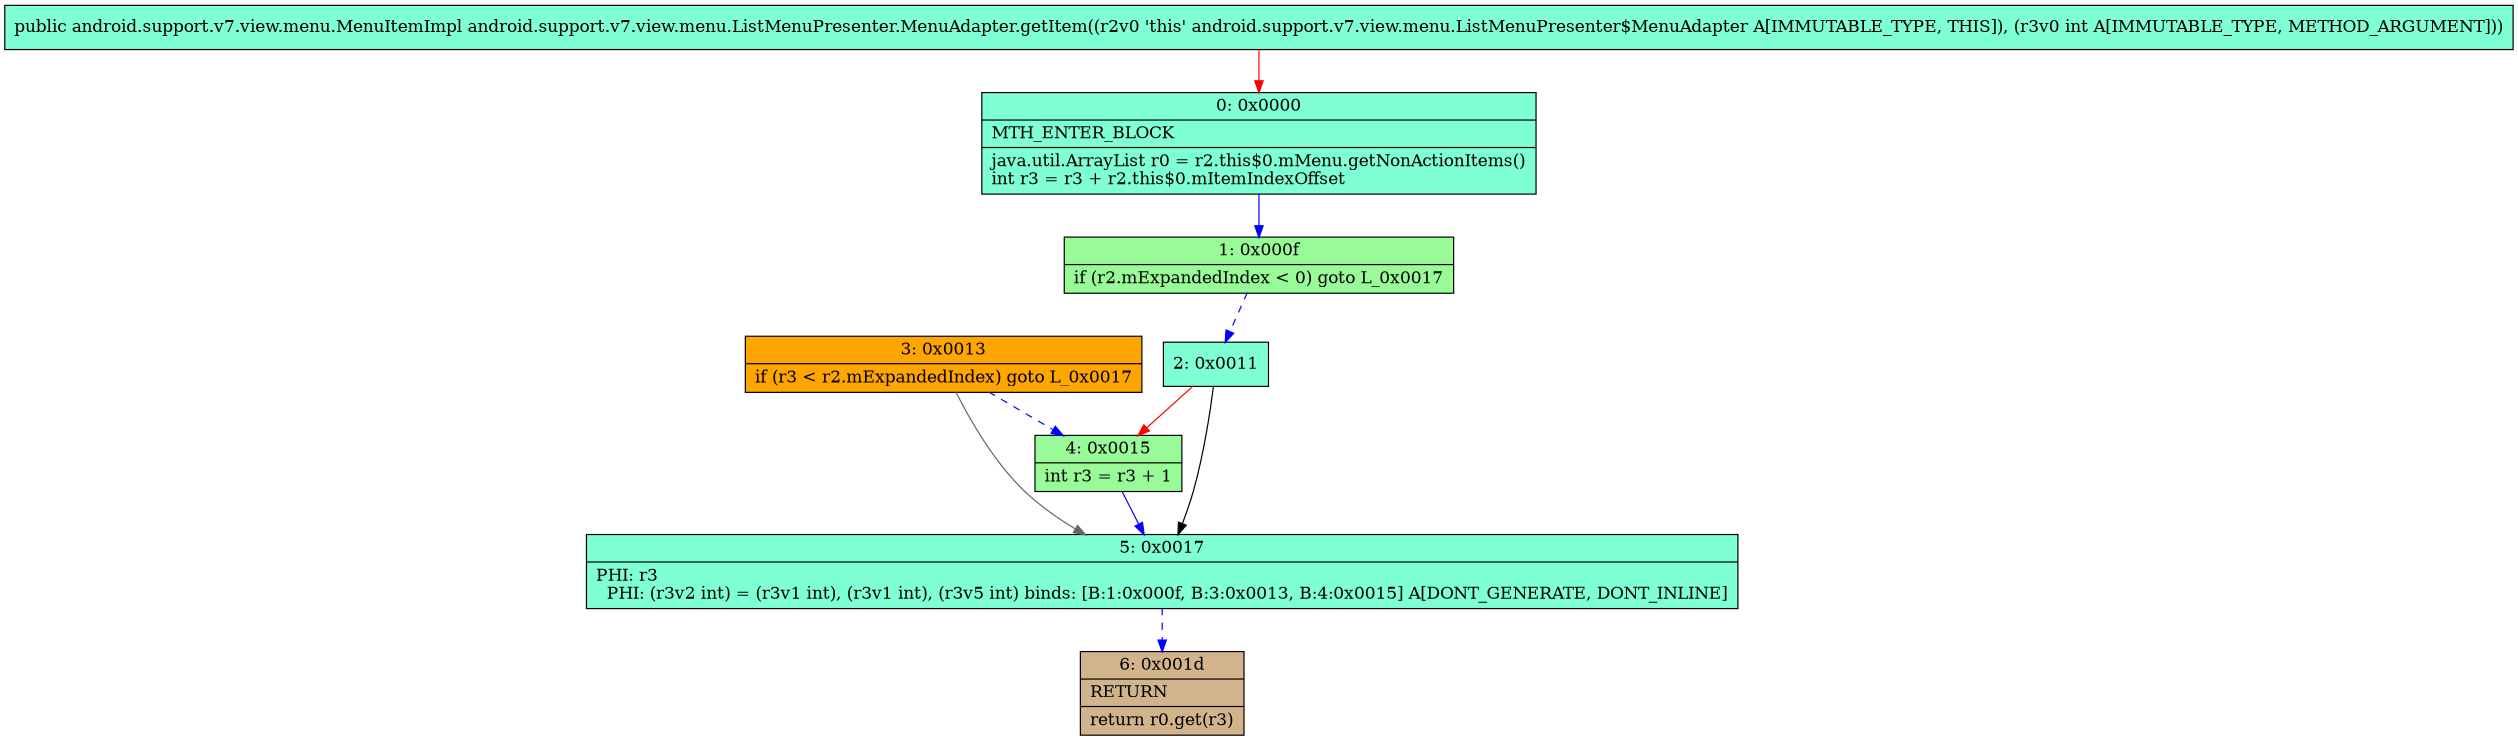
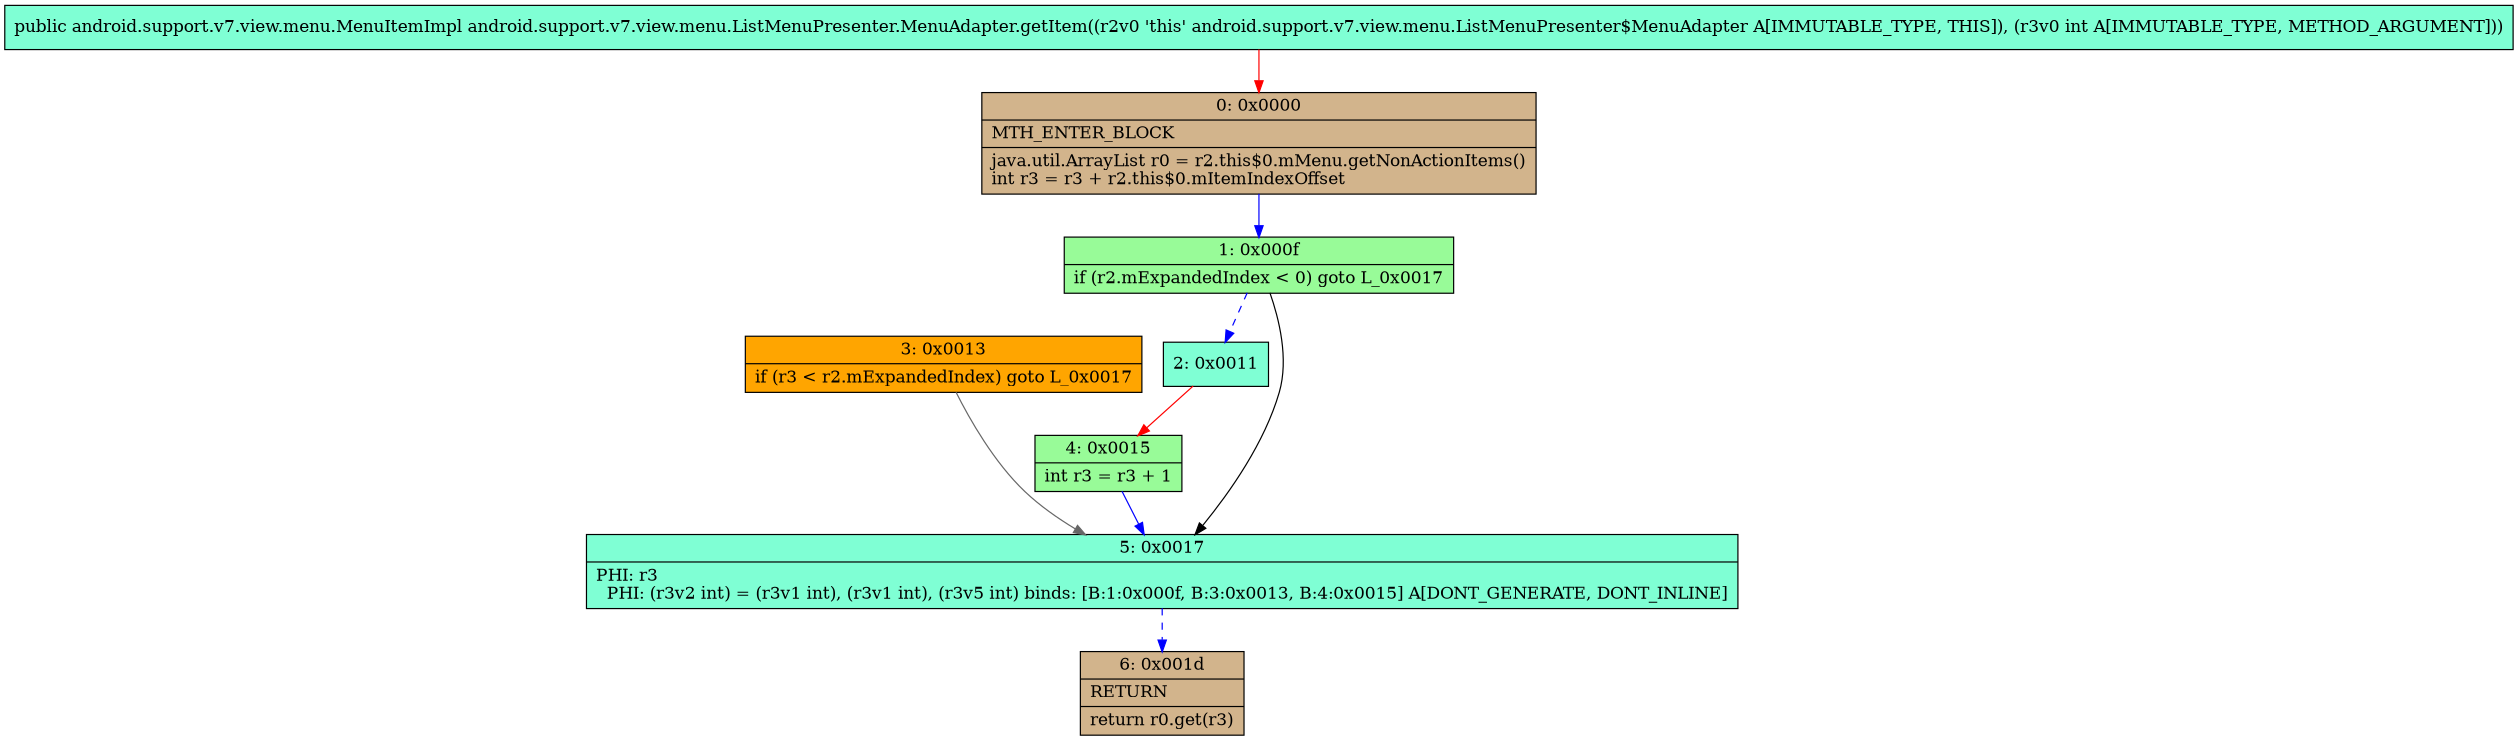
  digraph {
    node [fillcolor=aquamarine shape=record style=filled]
    edge [color=blue]
-   n1 [label="{0\:\ 0x0000|MTH_ENTER_BLOCK\l|java.util.ArrayList r0 = r2.this$0.mMenu.getNonActionItems()\lint r3 = r3 + r2.this$0.mItemIndexOffset\l}"]
+   n1 [fillcolor=tan label="{0\:\ 0x0000|MTH_ENTER_BLOCK\l|java.util.ArrayList r0 = r2.this$0.mMenu.getNonActionItems()\lint r3 = r3 + r2.this$0.mItemIndexOffset\l}"]
    n2 [fillcolor=palegreen label="{1\:\ 0x000f|if (r2.mExpandedIndex \< 0) goto L_0x0017\l}"]
    n3 [label="{2\:\ 0x0011}"]
    n4 [label="{5\:\ 0x0017|PHI: r3 \l  PHI: (r3v2 int) = (r3v1 int), (r3v1 int), (r3v5 int) binds: [B:1:0x000f, B:3:0x0013, B:4:0x0015] A[DONT_GENERATE, DONT_INLINE]\l}"]
    n5 [fillcolor=palegreen label="{4\:\ 0x0015|int r3 = r3 + 1\l}"]
    n6 [fillcolor=tan label="{6\:\ 0x001d|RETURN\l|return r0.get(r3)\l}"]
    n7 [fillcolor=orange label="{3\:\ 0x0013|if (r3 \< r2.mExpandedIndex) goto L_0x0017\l}"]
    n8 [label="{public android.support.v7.view.menu.MenuItemImpl android.support.v7.view.menu.ListMenuPresenter.MenuAdapter.getItem((r2v0 'this' android.support.v7.view.menu.ListMenuPresenter$MenuAdapter A[IMMUTABLE_TYPE, THIS]), (r3v0 int A[IMMUTABLE_TYPE, METHOD_ARGUMENT])) }"]
    n1 -> n2
    n2 -> n3 [style=dashed]
-   n3 -> n4 [color=black]
+   n2 -> n4 [color=black]
    n3 -> n5 [color=red]
    n4 -> n6 [style=dashed]
    n5 -> n4
    n7 -> n4 [color=gray40]
-   n7 -> n5 [style=dashed]
    n8 -> n1 [color=red]
  }
